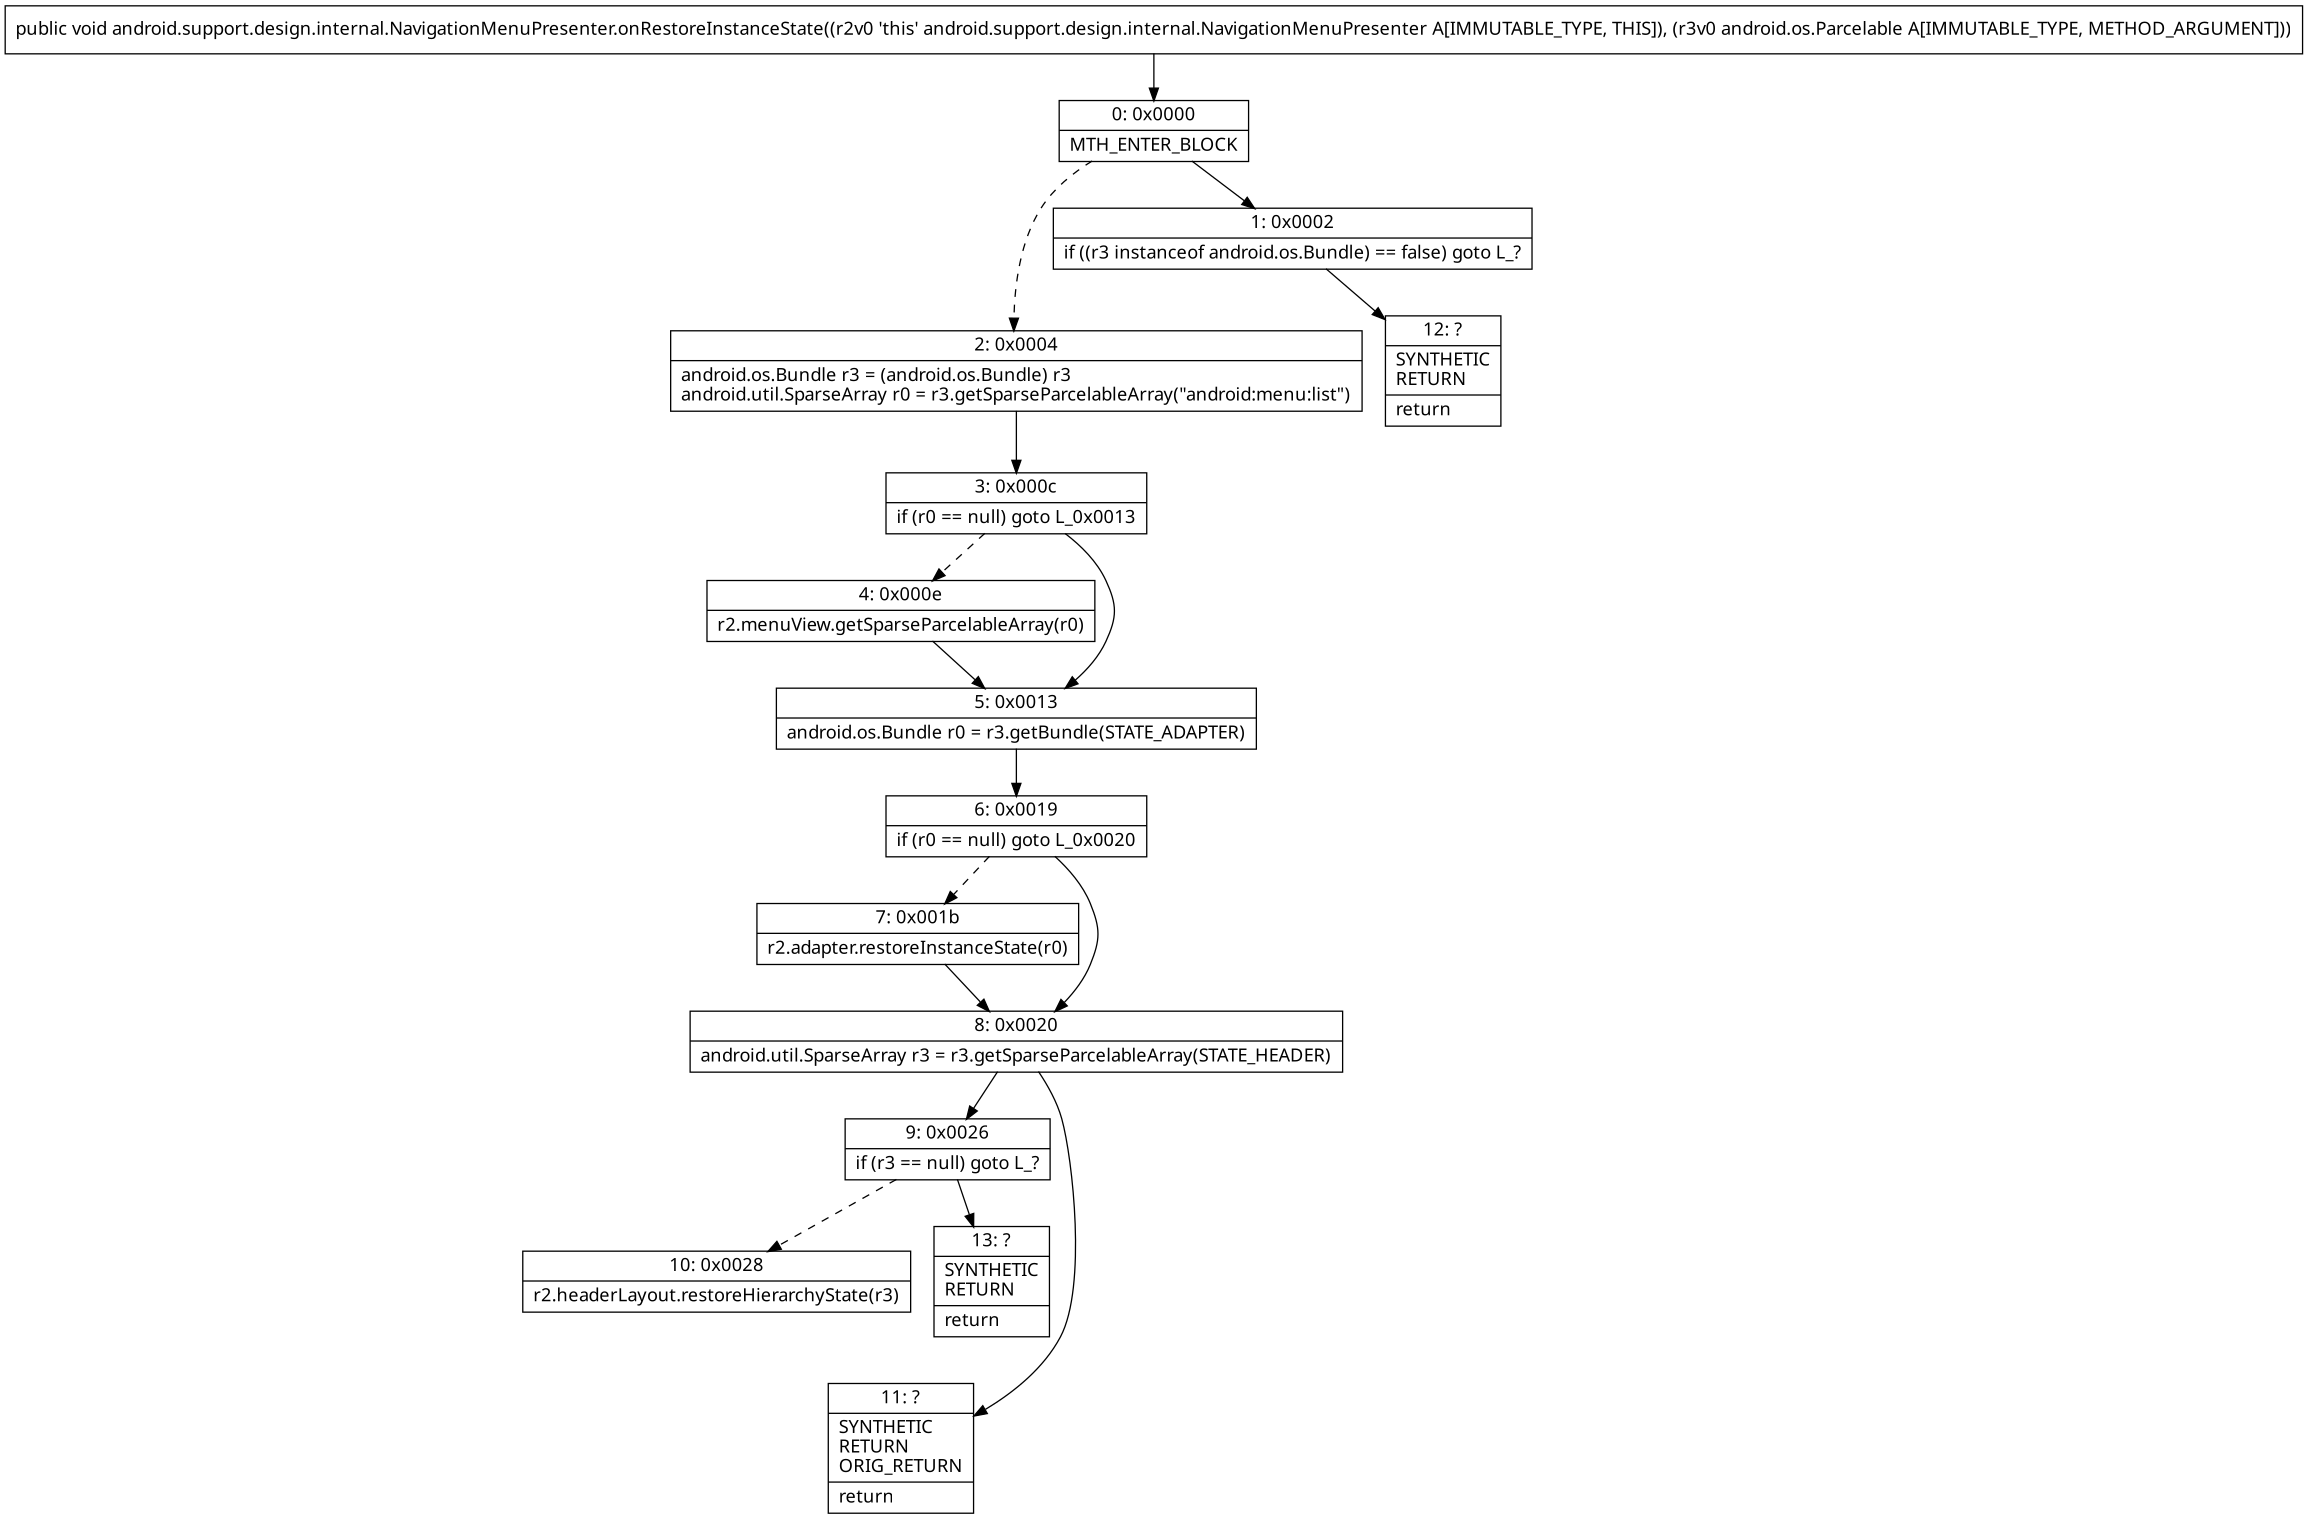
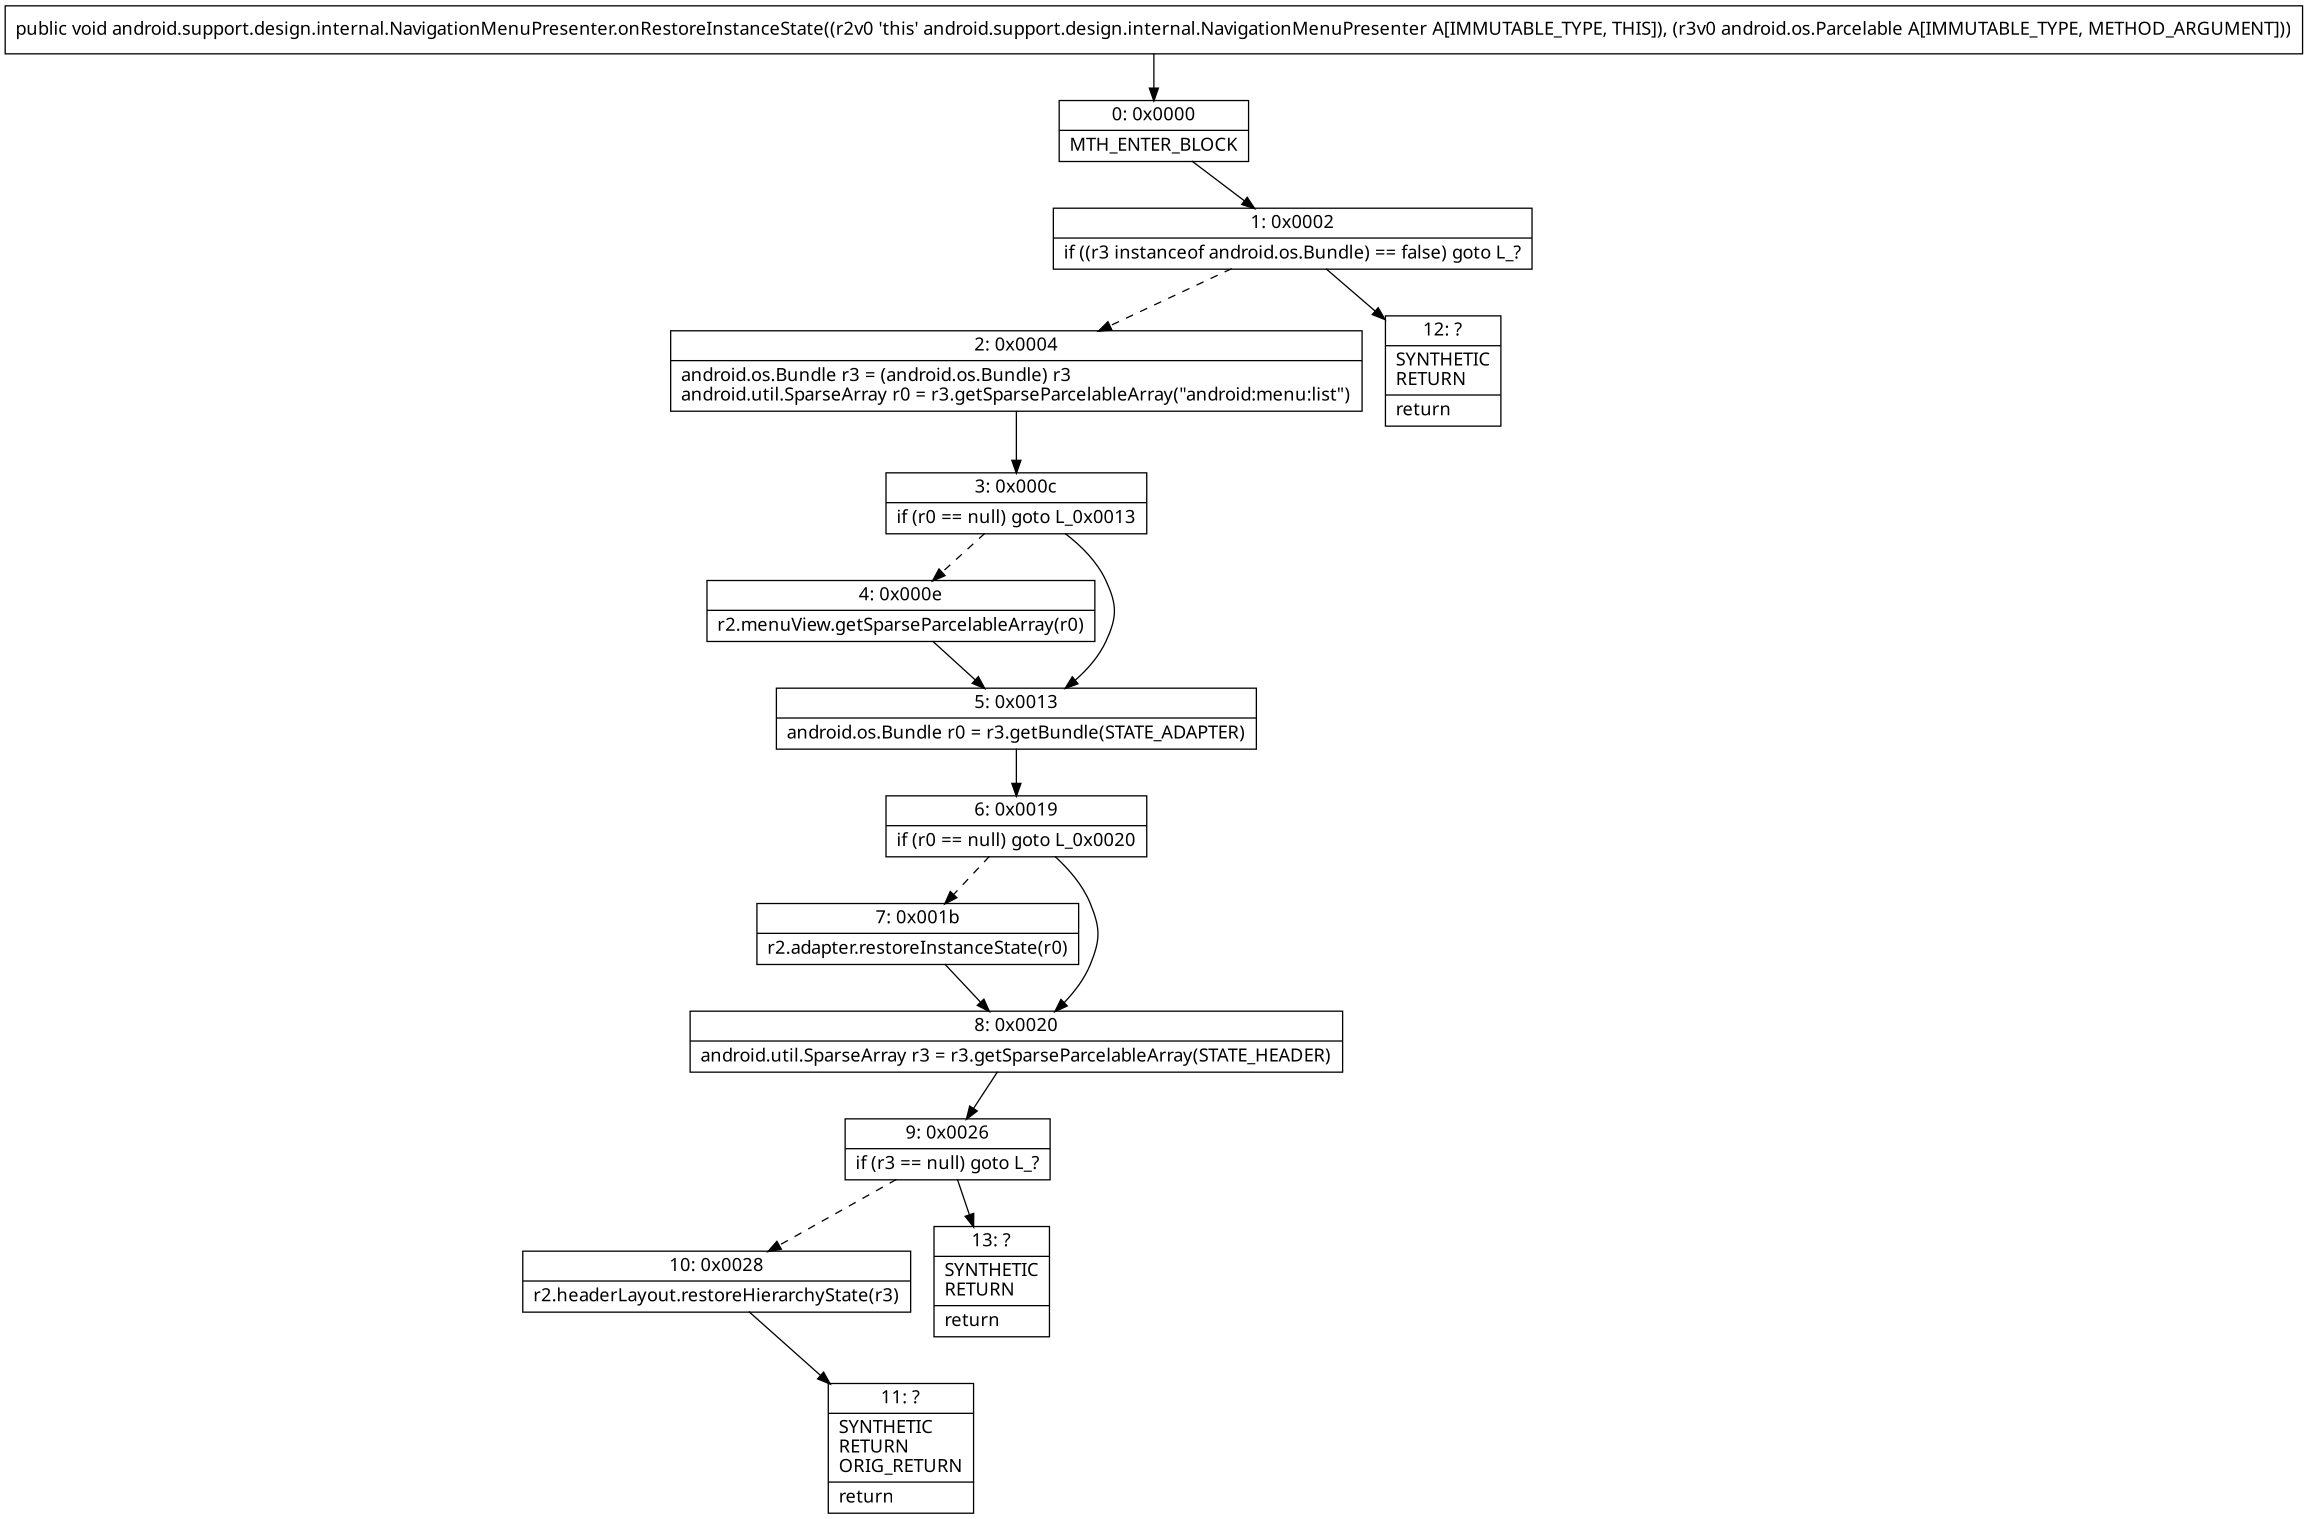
  digraph {
    fontname="Noto Sans"
    node [fontname="Noto Sans" shape=record]
    edge [fontname="Noto Sans"]
    n1 [label="{0\:\ 0x0000|MTH_ENTER_BLOCK\l}"]
    n2 [label="{1\:\ 0x0002|if ((r3 instanceof android.os.Bundle) == false) goto L_?\l}"]
    n3 [label="{2\:\ 0x0004|android.os.Bundle r3 = (android.os.Bundle) r3\landroid.util.SparseArray r0 = r3.getSparseParcelableArray(\"android:menu:list\")\l}"]
    n4 [label="{12\:\ ?|SYNTHETIC\lRETURN\l|return\l}"]
    n5 [label="{3\:\ 0x000c|if (r0 == null) goto L_0x0013\l}"]
    n6 [label="{4\:\ 0x000e|r2.menuView.getSparseParcelableArray(r0)\l}"]
    n7 [label="{5\:\ 0x0013|android.os.Bundle r0 = r3.getBundle(STATE_ADAPTER)\l}"]
    n8 [label="{6\:\ 0x0019|if (r0 == null) goto L_0x0020\l}"]
    n9 [label="{7\:\ 0x001b|r2.adapter.restoreInstanceState(r0)\l}"]
    n10 [label="{8\:\ 0x0020|android.util.SparseArray r3 = r3.getSparseParcelableArray(STATE_HEADER)\l}"]
    n11 [label="{9\:\ 0x0026|if (r3 == null) goto L_?\l}"]
    n12 [label="{10\:\ 0x0028|r2.headerLayout.restoreHierarchyState(r3)\l}"]
    n13 [label="{13\:\ ?|SYNTHETIC\lRETURN\l|return\l}"]
    n14 [label="{11\:\ ?|SYNTHETIC\lRETURN\lORIG_RETURN\l|return\l}"]
    n15 [label="{public void android.support.design.internal.NavigationMenuPresenter.onRestoreInstanceState((r2v0 'this' android.support.design.internal.NavigationMenuPresenter A[IMMUTABLE_TYPE, THIS]), (r3v0 android.os.Parcelable A[IMMUTABLE_TYPE, METHOD_ARGUMENT])) }"]
    n1 -> n2
-   n1 -> n3 [style=dashed]
+   n2 -> n3 [style=dashed]
    n2 -> n4
    n3 -> n5
    n5 -> n6 [style=dashed]
    n5 -> n7
    n6 -> n7
    n7 -> n8
    n8 -> n9 [style=dashed]
    n8 -> n10
    n9 -> n10
    n10 -> n11
    n11 -> n12 [style=dashed]
    n11 -> n13
-   n10 -> n14
+   n12 -> n14
    n15 -> n1
  }
